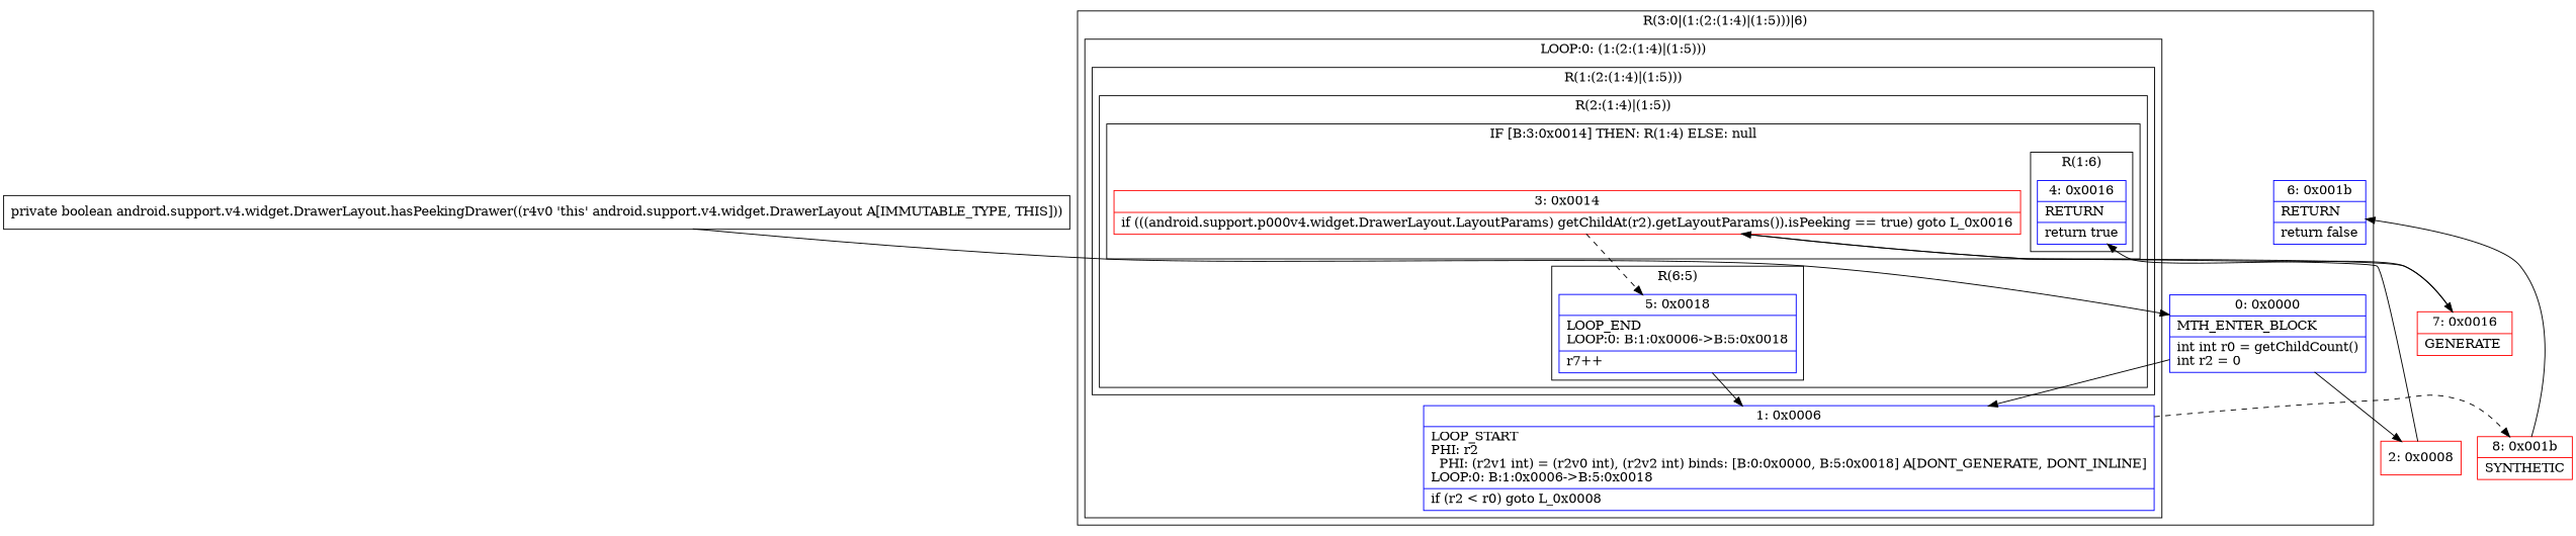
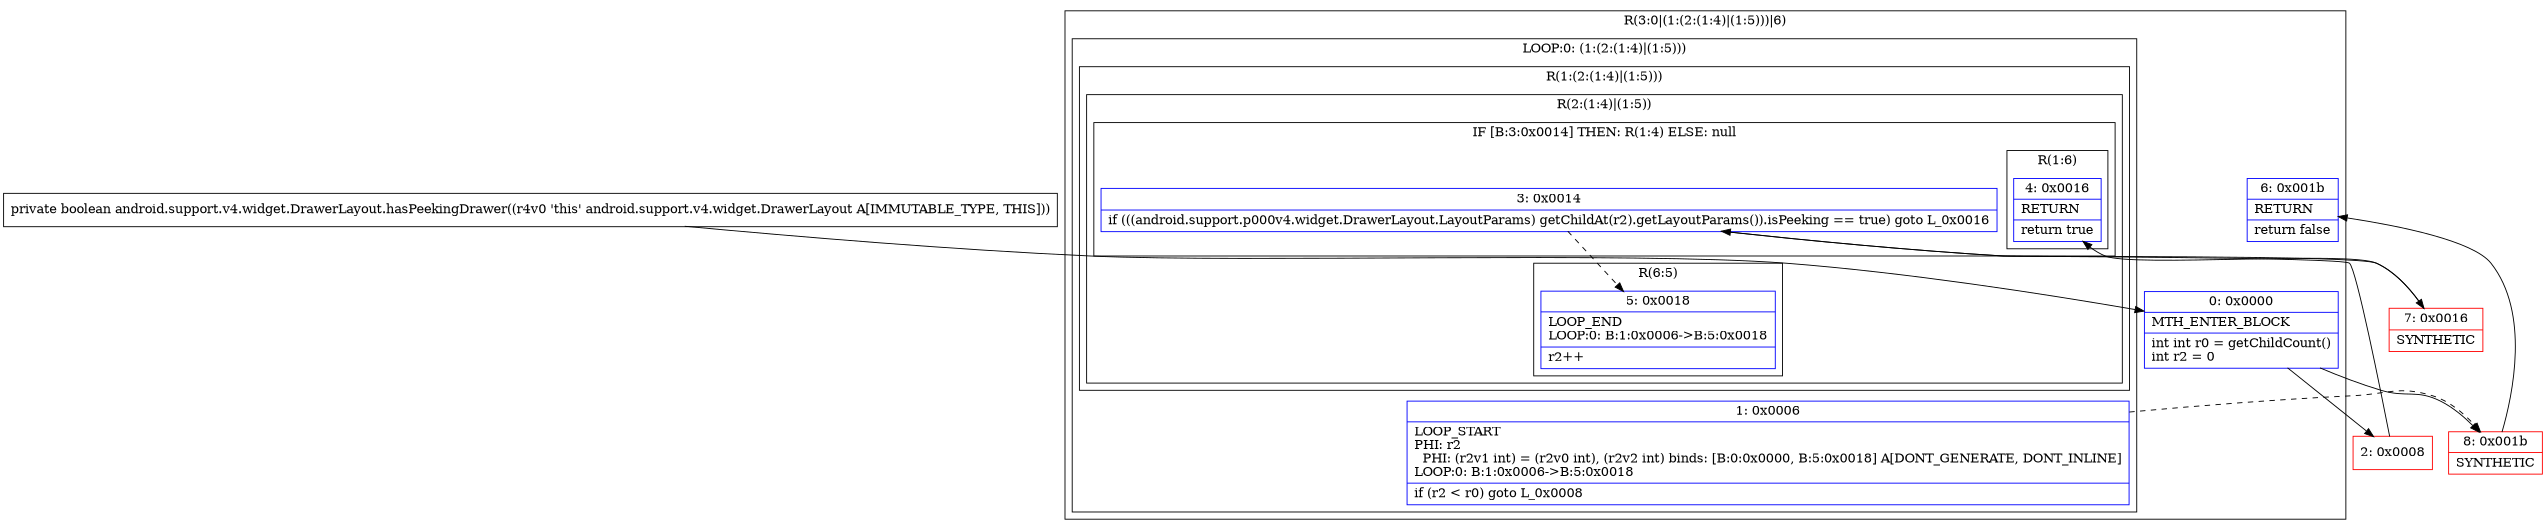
  digraph {
    node [color=blue shape=record]
    n1 [label="{4\:\ 0x0016|RETURN\l|return true\l}"]
-   n2 [color=red label="{3\:\ 0x0014|if (((android.support.p000v4.widget.DrawerLayout.LayoutParams) getChildAt(r2).getLayoutParams()).isPeeking == true) goto L_0x0016\l}"]
-   n3 [label="{5\:\ 0x0018|LOOP_END\lLOOP:0: B:1:0x0006\-\>B:5:0x0018\l|r7++\l}"]
+   n2 [label="{3\:\ 0x0014|if (((android.support.p000v4.widget.DrawerLayout.LayoutParams) getChildAt(r2).getLayoutParams()).isPeeking == true) goto L_0x0016\l}"]
+   n3 [label="{5\:\ 0x0018|LOOP_END\lLOOP:0: B:1:0x0006\-\>B:5:0x0018\l|r2++\l}"]
    n4 [label="{1\:\ 0x0006|LOOP_START\lPHI: r2 \l  PHI: (r2v1 int) = (r2v0 int), (r2v2 int) binds: [B:0:0x0000, B:5:0x0018] A[DONT_GENERATE, DONT_INLINE]\lLOOP:0: B:1:0x0006\-\>B:5:0x0018\l|if (r2 \< r0) goto L_0x0008\l}"]
    n5 [label="{0\:\ 0x0000|MTH_ENTER_BLOCK\l|int int r0 = getChildCount()\lint r2 = 0\l}"]
    n6 [label="{6\:\ 0x001b|RETURN\l|return false\l}"]
-   n7 [color=red label="{7\:\ 0x0016|GENERATE\l}"]
+   n7 [color=red label="{7\:\ 0x0016|SYNTHETIC\l}"]
    n8 [color=red label="{8\:\ 0x001b|SYNTHETIC\l}"]
    n9 [color=red label="{2\:\ 0x0008}"]
    n10 [label="{private boolean android.support.v4.widget.DrawerLayout.hasPeekingDrawer((r4v0 'this' android.support.v4.widget.DrawerLayout A[IMMUTABLE_TYPE, THIS])) }" color=""]
    subgraph cluster_1 {
      label="R(3:0|(1:(2:(1:4)|(1:5)))|6)"
      n5
      n6
      subgraph cluster_2 {
        label="LOOP:0: (1:(2:(1:4)|(1:5)))"
        n4
        subgraph cluster_3 {
          label="R(1:(2:(1:4)|(1:5)))"
          subgraph cluster_4 {
            label="R(2:(1:4)|(1:5))"
            subgraph cluster_5 {
              label="IF [B:3:0x0014] THEN: R(1:4) ELSE: null"
              n2
              subgraph cluster_6 {
                label="R(1:6)"
                n1
              }
            }
            subgraph cluster_7 {
              label="R(6:5)"
              n3
            }
          }
        }
      }
    }
    n2 -> n3 [style=dashed]
    n2 -> n7
-   n3 -> n4
    n4 -> n8 [style=dashed]
-   n5 -> n4
+   n5 -> n8
    n5 -> n9
    n7 -> n1
    n8 -> n6
    n9 -> n2
    n10 -> n5
  }
